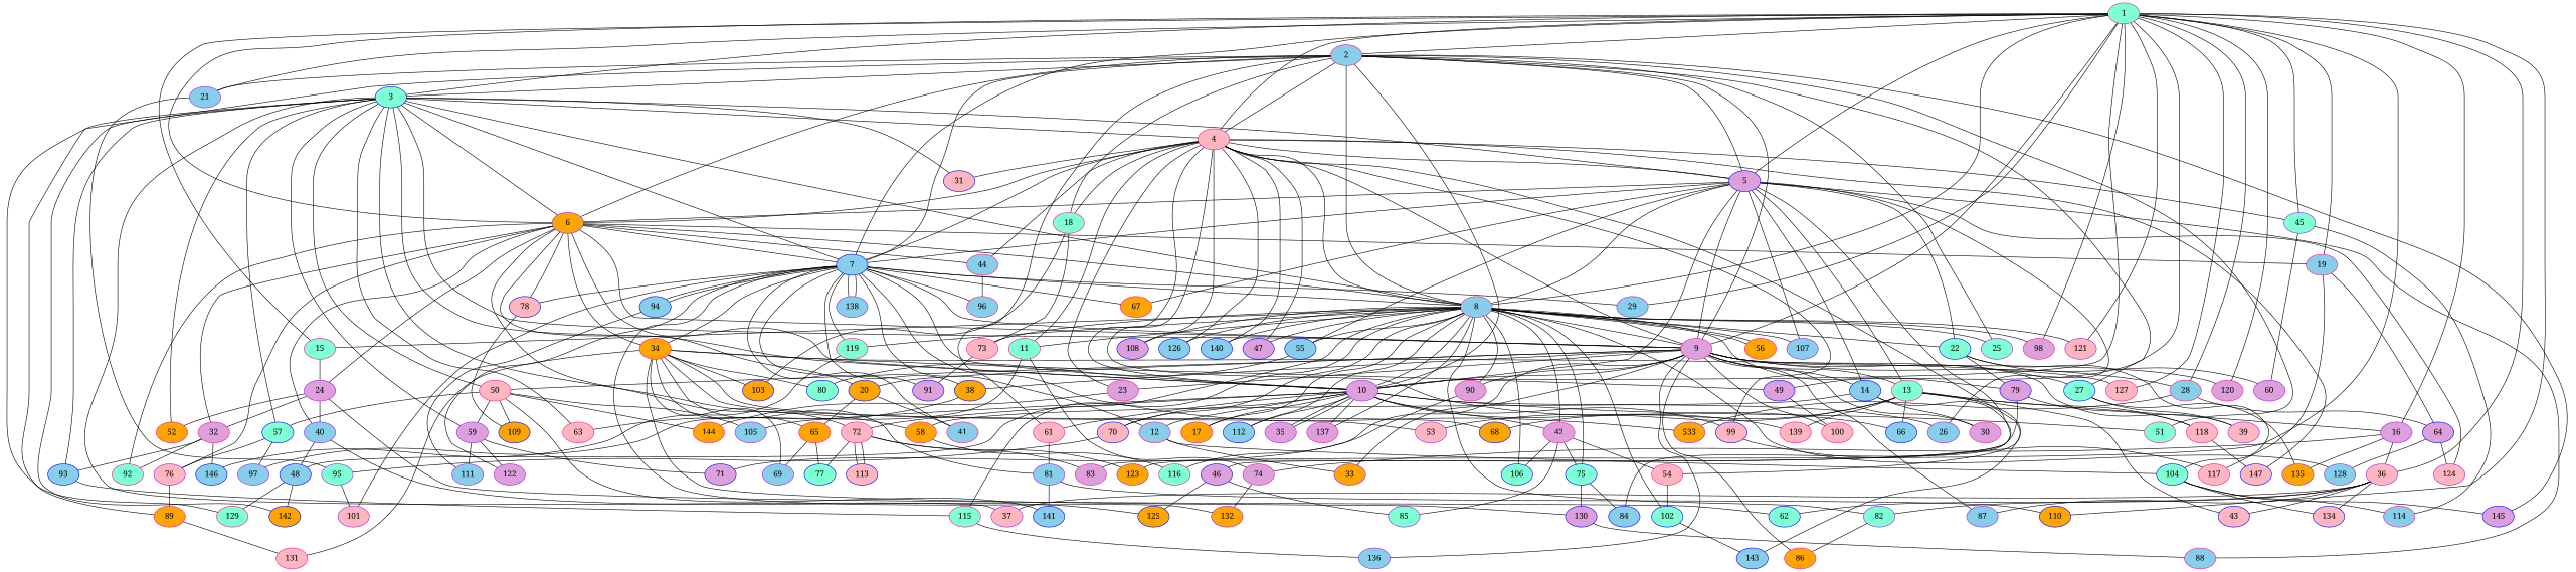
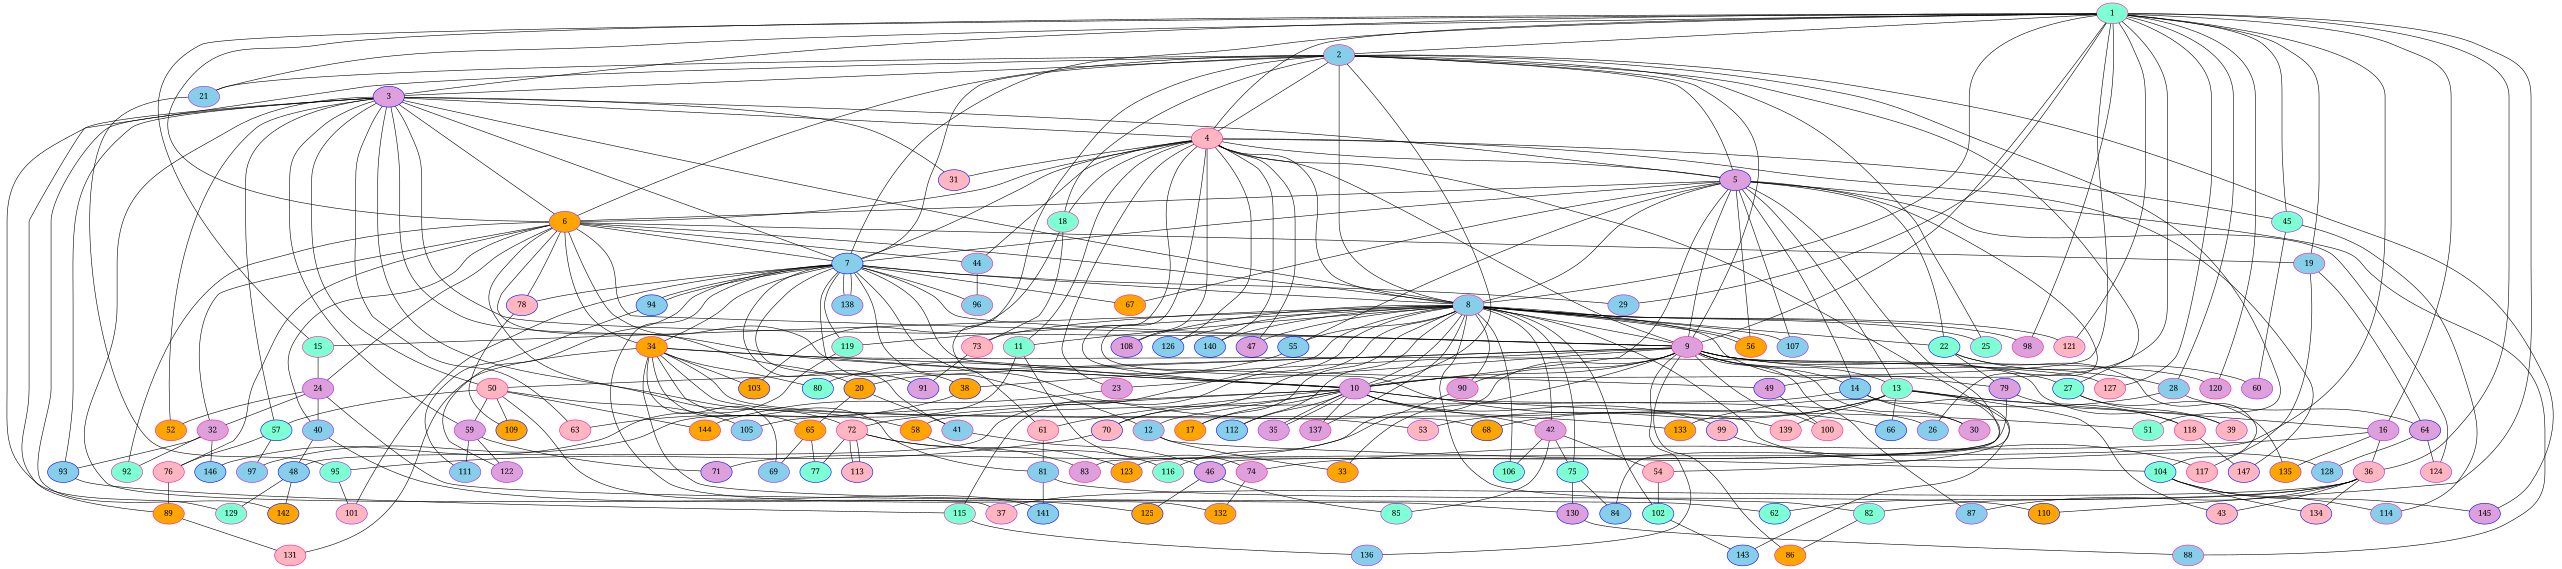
  graph {
    fontname="Noto Serif"
    node [color=deeppink fillcolor=skyblue fontname="Noto Serif" style=filled]
    edge [fontname="Noto Serif"]
    1 [fillcolor=aquamarine]
    2
-   3 [color=blue fillcolor=aquamarine]
+   3 [color=blue fillcolor=plum]
    4 [fillcolor=lightpink]
    5 [color=blue fillcolor=plum]
    6 [color=purple fillcolor=orange]
    7 [color=blue]
    8
    9 [fillcolor=plum]
    10 [color=purple fillcolor=plum]
    15 [fillcolor=aquamarine]
    16 [color=purple fillcolor=plum]
    19
    21 [color=purple]
    28
    29 [color=purple]
    36 [color=purple fillcolor=lightpink]
    45 [color=purple fillcolor=aquamarine]
    49 [color=blue fillcolor=plum]
    98 [fillcolor=plum]
    110 [color=blue fillcolor=orange]
    120 [fillcolor=plum]
    121 [color=purple fillcolor=lightpink]
    123 [color=purple fillcolor=orange]
    127 [fillcolor=lightpink]
    18 [fillcolor=aquamarine]
    25 [color=purple fillcolor=aquamarine]
    27 [color=blue fillcolor=aquamarine]
    51 [fillcolor=aquamarine]
    61 [fillcolor=lightpink]
    89 [fillcolor=orange]
    145 [color=blue fillcolor=plum]
    31 [color=blue fillcolor=lightpink]
    37 [color=purple fillcolor=lightpink]
    50 [fillcolor=lightpink]
    52 [fillcolor=orange]
    57 [color=blue fillcolor=aquamarine]
    58 [fillcolor=orange]
    59 [color=purple fillcolor=plum]
    63 [fillcolor=lightpink]
    93 [color=blue]
    129 [fillcolor=aquamarine]
    142 [color=blue fillcolor=orange]
    11 [fillcolor=aquamarine]
    23 [fillcolor=plum]
    44
    47 [color=blue fillcolor=plum]
    54 [fillcolor=lightpink]
    66 [color=blue]
    99 [color=blue fillcolor=lightpink]
    108 [color=blue fillcolor=plum]
    126 [color=blue]
    140 [color=blue]
    147 [color=blue fillcolor=lightpink]
    13 [fillcolor=aquamarine]
    14 [color=blue]
    22 [color=blue fillcolor=aquamarine]
    26 [color=purple]
    46 [color=blue fillcolor=plum]
    55 [color=blue]
    67 [fillcolor=orange]
    88
    107 [color=purple]
    124 [color=purple fillcolor=lightpink]
    20 [color=blue fillcolor=orange]
    24 [color=purple fillcolor=plum]
    32 [fillcolor=plum]
    34 [fillcolor=orange]
    40 [color=purple]
    72 [fillcolor=lightpink]
-   76 [color=purple fillcolor=lightpink]
+   76 [fillcolor=lightpink]
    78 [color=blue fillcolor=lightpink]
    92 [fillcolor=aquamarine]
    12
    38 [color=blue fillcolor=orange]
    41
    91 [color=blue fillcolor=plum]
    94 [color=blue]
    96
    101 [color=purple fillcolor=lightpink]
    119 [fillcolor=aquamarine]
    122 [color=purple fillcolor=plum]
    132 [color=purple fillcolor=orange]
-   133 [color=purple fillcolor=orange label=533]
+   133 [color=purple fillcolor=orange]
    138 [color=purple]
    17 [fillcolor=orange]
    42 [fillcolor=plum]
    48 [color=blue]
    56 [fillcolor=orange]
    70 [color=blue fillcolor=lightpink]
    73 [fillcolor=lightpink]
    75 [color=blue fillcolor=aquamarine]
    79 [color=blue fillcolor=plum]
    82 [color=purple fillcolor=aquamarine]
    90 [fillcolor=plum]
    102 [color=blue fillcolor=aquamarine]
    106 [color=blue fillcolor=aquamarine]
    112 [color=blue]
    115 [fillcolor=aquamarine]
    128 [color=purple]
    137 [fillcolor=plum]
    30 [fillcolor=plum]
    33 [color=purple fillcolor=orange]
    39 [color=purple fillcolor=lightpink]
    71 [color=blue fillcolor=plum]
    86 [fillcolor=orange]
    87 [color=purple]
    100 [fillcolor=lightpink]
    136 [color=purple]
    35 [color=purple fillcolor=plum]
    105 [color=purple]
    139 [fillcolor=lightpink]
    74 [fillcolor=plum]
    135 [color=purple fillcolor=orange]
    64 [color=blue fillcolor=plum]
    117 [fillcolor=lightpink]
    95 [color=purple fillcolor=aquamarine]
    43 [color=blue fillcolor=lightpink]
    62 [color=blue fillcolor=aquamarine]
    134 [color=blue fillcolor=lightpink]
    60 [color=purple fillcolor=plum]
    114
    103 [color=blue fillcolor=orange]
    81 [color=purple]
    131 [fillcolor=lightpink]
    144 [fillcolor=orange]
    109 [color=blue fillcolor=orange]
    141 [color=blue]
    97 [color=purple]
    116 [fillcolor=aquamarine]
    111 [color=purple]
    53 [color=purple fillcolor=lightpink]
    68 [color=blue fillcolor=orange]
    118 [fillcolor=lightpink]
    143 [color=blue]
    84 [color=blue]
    104 [color=blue fillcolor=aquamarine]
    125 [color=blue fillcolor=orange]
    85 [color=purple fillcolor=aquamarine]
    80 [color=blue fillcolor=aquamarine]
    65 [fillcolor=orange]
    146 [color=blue]
    69 [color=purple]
    130 [color=blue fillcolor=plum]
    77 [color=blue fillcolor=aquamarine]
    83 [fillcolor=plum]
    113 [color=blue fillcolor=lightpink]
    1 -- 2
    1 -- 3
    1 -- 4
-   1 -- 5
+   56 -- 5
    1 -- 6
    1 -- 7
    1 -- 8
    1 -- 9
    1 -- 10
    1 -- 15
    1 -- 16
    1 -- 19
    1 -- 21
    1 -- 28
    1 -- 29
    1 -- 36
    1 -- 45
    1 -- 49
    1 -- 98
    1 -- 110
    1 -- 120
    1 -- 121
    1 -- 123
    1 -- 127
    2 -- 3
    2 -- 4
    2 -- 5
    2 -- 6
    2 -- 7
    2 -- 8
    2 -- 9
    2 -- 10
    2 -- 21
    2 -- 18
    2 -- 25
    2 -- 27
    2 -- 51
    2 -- 61
    2 -- 89
    2 -- 145
    3 -- 4
    3 -- 5
    3 -- 6
    3 -- 7
    3 -- 8
    3 -- 9
    3 -- 10
    3 -- 31
    3 -- 37
    3 -- 50
    3 -- 52
    3 -- 57
    3 -- 58
    3 -- 59
    3 -- 63
    3 -- 93
    3 -- 129
    3 -- 142
    4 -- 5
    4 -- 6
    4 -- 7
    4 -- 8
    4 -- 9
    4 -- 10
    4 -- 45
    4 -- 18
    4 -- 31
    4 -- 11
    4 -- 23
    4 -- 44
    4 -- 47
    4 -- 54
    4 -- 66
-   4 -- 99
    4 -- 108
    4 -- 126
    4 -- 140
    4 -- 147
    5 -- 6
    5 -- 7
    5 -- 8
    5 -- 9
    5 -- 10
    5 -- 13
    5 -- 14
    5 -- 22
    5 -- 26
    5 -- 46
    5 -- 55
    5 -- 67
    5 -- 88
    5 -- 107
    5 -- 124
    6 -- 7
    6 -- 8
    6 -- 9
    6 -- 10
    6 -- 19
    6 -- 44
    6 -- 20
    6 -- 24
    6 -- 32
    6 -- 34
    6 -- 40
    6 -- 72
    6 -- 76
    6 -- 78
    6 -- 92
    7 -- 8
    7 -- 9
    7 -- 10
    7 -- 29
    7 -- 67
    7 -- 34
    7 -- 78
    7 -- 12
    7 -- 38
    7 -- 41
    7 -- 91
    7 -- 94
    7 -- 94
    7 -- 96
    7 -- 101
    7 -- 119
    7 -- 122
    7 -- 132
    7 -- 133
    7 -- 138
    7 -- 138
    8 -- 9
    8 -- 10
    8 -- 15
    8 -- 98
    8 -- 121
    8 -- 25
    8 -- 11
    8 -- 47
    8 -- 108
    8 -- 126
    8 -- 140
    8 -- 22
    8 -- 55
    8 -- 107
    8 -- 119
    8 -- 17
    8 -- 42
    8 -- 48
    8 -- 56
    8 -- 56
    8 -- 70
    8 -- 73
    8 -- 75
    8 -- 79
    8 -- 82
    8 -- 90
    8 -- 102
    8 -- 106
    8 -- 112
    8 -- 115
    8 -- 128
    8 -- 137
    9 -- 10
    9 -- 28
    9 -- 120
    9 -- 27
    9 -- 50
    9 -- 23
    9 -- 13
    9 -- 14
    9 -- 20
    9 -- 38
    9 -- 90
    9 -- 30
    9 -- 33
    9 -- 39
    9 -- 71
    9 -- 86
    9 -- 87
    9 -- 100
    9 -- 136
    10 -- 51
    10 -- 61
    10 -- 99
    10 -- 26
    10 -- 72
    10 -- 12
    10 -- 17
    10 -- 42
    10 -- 70
    10 -- 112
    10 -- 137
    10 -- 35
    10 -- 35
    10 -- 105
    10 -- 139
    15 -- 24
    16 -- 36
    16 -- 74
    16 -- 135
    19 -- 64
    19 -- 117
    21 -- 95
    28 -- 133
    28 -- 64
    36 -- 37
    36 -- 82
    36 -- 87
    36 -- 43
    36 -- 62
    36 -- 134
    45 -- 60
    45 -- 114
    49 -- 100
    18 -- 73
    18 -- 103
    27 -- 39
    27 -- 135
    61 -- 81
    89 -- 131
    50 -- 57
    50 -- 59
    50 -- 105
    50 -- 144
    50 -- 109
    50 -- 141
    57 -- 76
    57 -- 97
    58 -- 116
    59 -- 122
    59 -- 71
    59 -- 111
    93 -- 115
    11 -- 74
    11 -- 97
    23 -- 144
    44 -- 96
    54 -- 102
    99 -- 117
    13 -- 16
    13 -- 66
    13 -- 139
    13 -- 43
    13 -- 53
    13 -- 68
    13 -- 118
    13 -- 143
    14 -- 58
    14 -- 30
    14 -- 84
    22 -- 79
    22 -- 60
    22 -- 104
    46 -- 125
    46 -- 85
    55 -- 80
    20 -- 41
    20 -- 65
    24 -- 52
    24 -- 32
    24 -- 40
    24 -- 62
    32 -- 93
    32 -- 92
    32 -- 146
    34 -- 49
    34 -- 127
    34 -- 103
    34 -- 81
    34 -- 131
    34 -- 53
    34 -- 68
    34 -- 80
    34 -- 65
    34 -- 69
    34 -- 130
    40 -- 48
    40 -- 125
    72 -- 123
    72 -- 77
    72 -- 83
    72 -- 113
    72 -- 113
    76 -- 89
    78 -- 109
    12 -- 33
    12 -- 104
    38 -- 63
+   41 -- 46
    94 -- 111
    119 -- 146
    42 -- 54
    42 -- 75
    42 -- 106
    42 -- 85
    48 -- 129
    48 -- 142
    70 -- 95
    73 -- 91
    75 -- 84
    75 -- 130
    79 -- 118
    79 -- 83
    82 -- 86
    90 -- 116
    102 -- 143
    115 -- 136
    74 -- 132
    64 -- 124
    64 -- 128
    95 -- 101
    81 -- 110
    81 -- 141
    118 -- 147
    104 -- 145
    104 -- 134
    104 -- 114
    65 -- 69
    65 -- 77
    130 -- 88
  }
